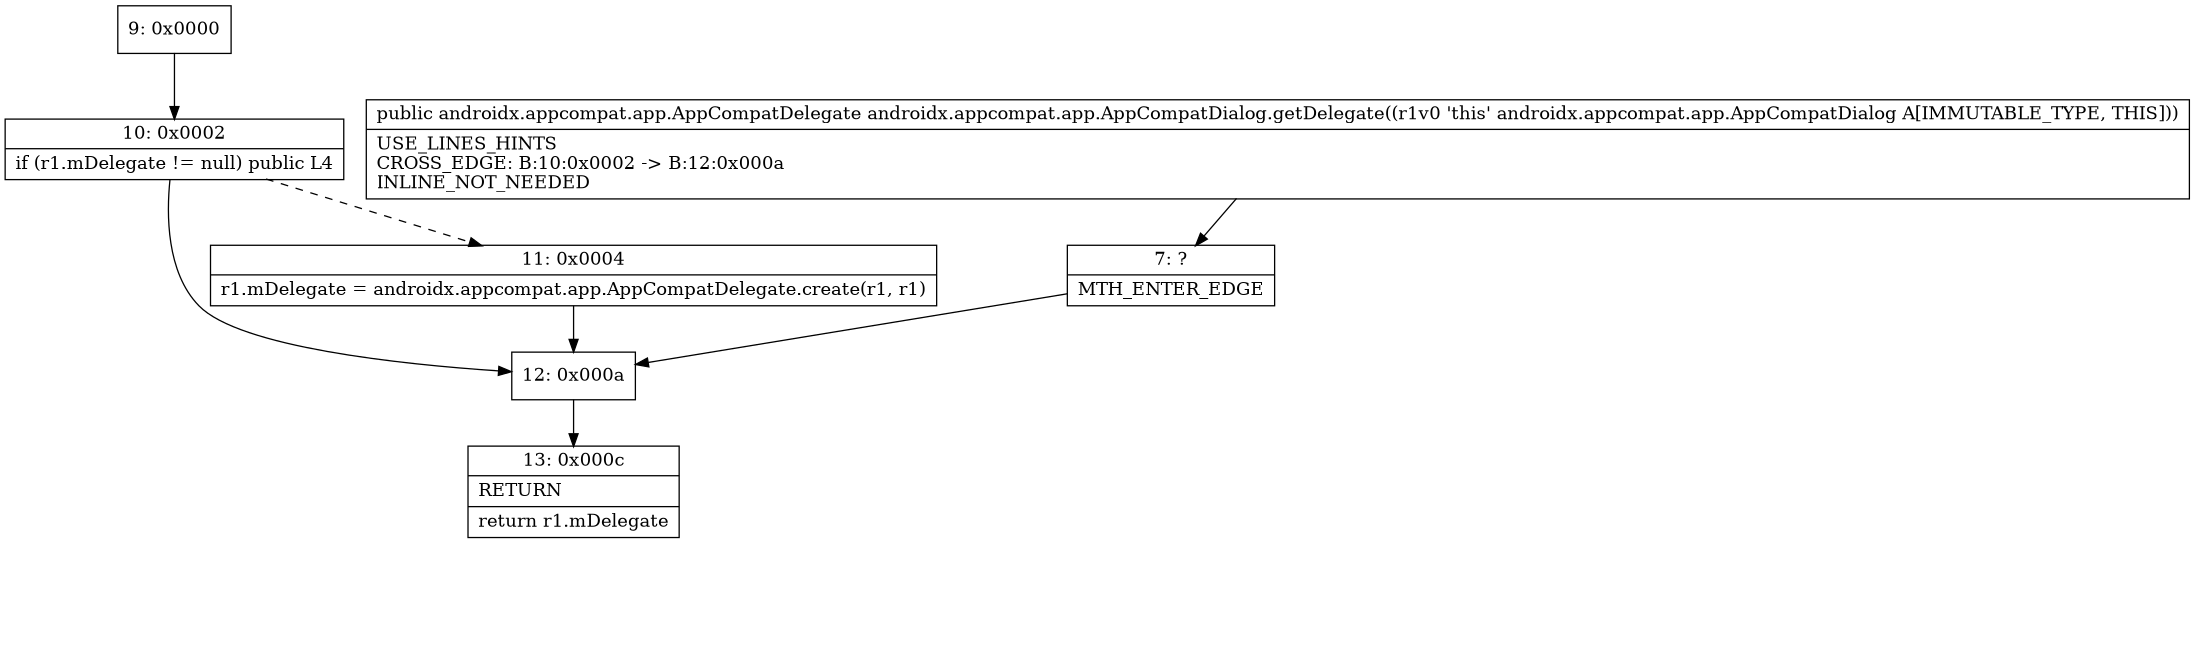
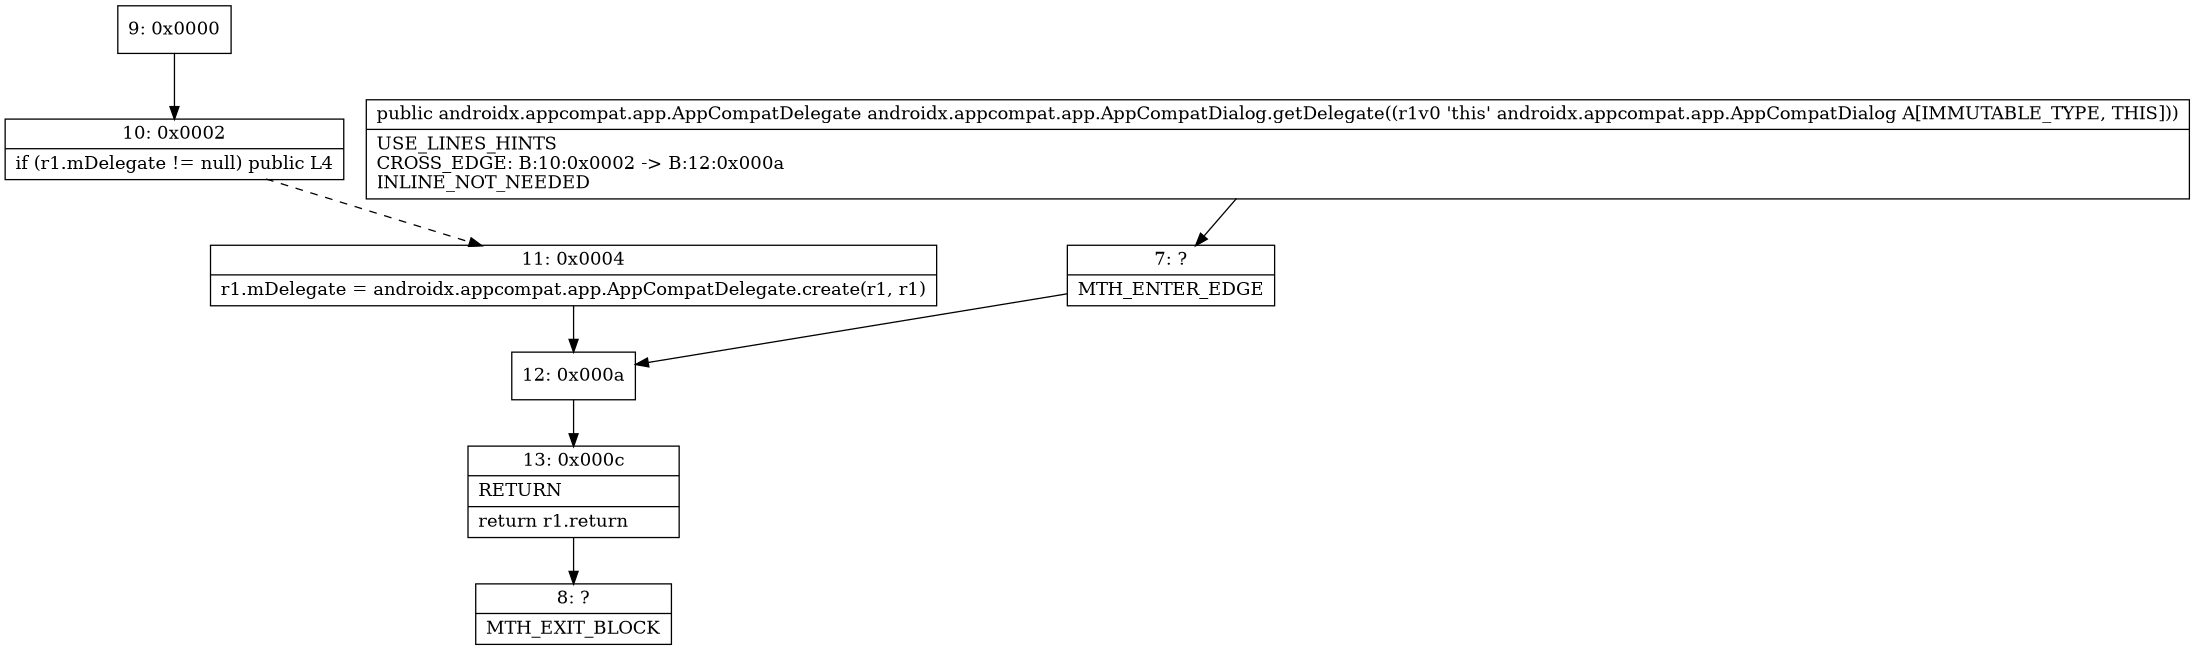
  digraph {
    node [shape=record]
    n1 [label="{7\:\ ?|MTH_ENTER_EDGE\l}"]
    n2 [label="{12\:\ 0x000a}"]
    n3 [label="{9\:\ 0x0000}"]
    n4 [label="{10\:\ 0x0002|if (r1.mDelegate != null) public L4\l}"]
    n5 [label="{11\:\ 0x0004|r1.mDelegate = androidx.appcompat.app.AppCompatDelegate.create(r1, r1)\l}"]
-   n6 [label="{13\:\ 0x000c|RETURN\l|return r1.mDelegate\l}"]
+   n6 [label="{13\:\ 0x000c|RETURN\l|return r1.return\l}"]
+   n7 [label="{8\:\ ?|MTH_EXIT_BLOCK\l}"]
    n8 [label="{public androidx.appcompat.app.AppCompatDelegate androidx.appcompat.app.AppCompatDialog.getDelegate((r1v0 'this' androidx.appcompat.app.AppCompatDialog A[IMMUTABLE_TYPE, THIS]))  | USE_LINES_HINTS\lCROSS_EDGE: B:10:0x0002 \-\> B:12:0x000a\lINLINE_NOT_NEEDED\l}"]
    n1 -> n2
    n2 -> n6
    n3 -> n4
-   n4 -> n2
    n4 -> n5 [style=dashed]
    n5 -> n2
+   n6 -> n7
    n8 -> n1
  }
